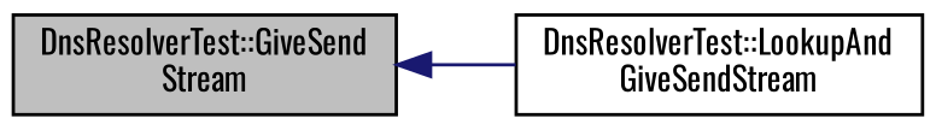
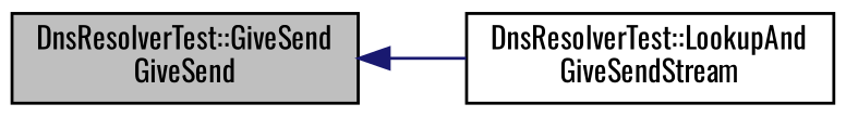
  digraph {
    rankdir=LR
    fontname=Oswald
    node [color=black fontname=Oswald fontsize=10 shape=record style=filled]
-   n1 [fillcolor=grey75 fontcolor=black height=0.2 label="DnsResolverTest::GiveSend\lStream" width=0.4]
+   n1 [fillcolor=grey75 fontcolor=black height=0.2 label="DnsResolverTest::GiveSend\lGiveSend" width=0.4]
    n2 [fillcolor=white height=0.2 label="DnsResolverTest::LookupAnd\lGiveSendStream" width=0.4]
    n1 -> n2 [color=midnightblue dir=back fontname=Oswald fontsize=10 labelfontname=Helvetica labelfontsize=10 style=solid]
  }
